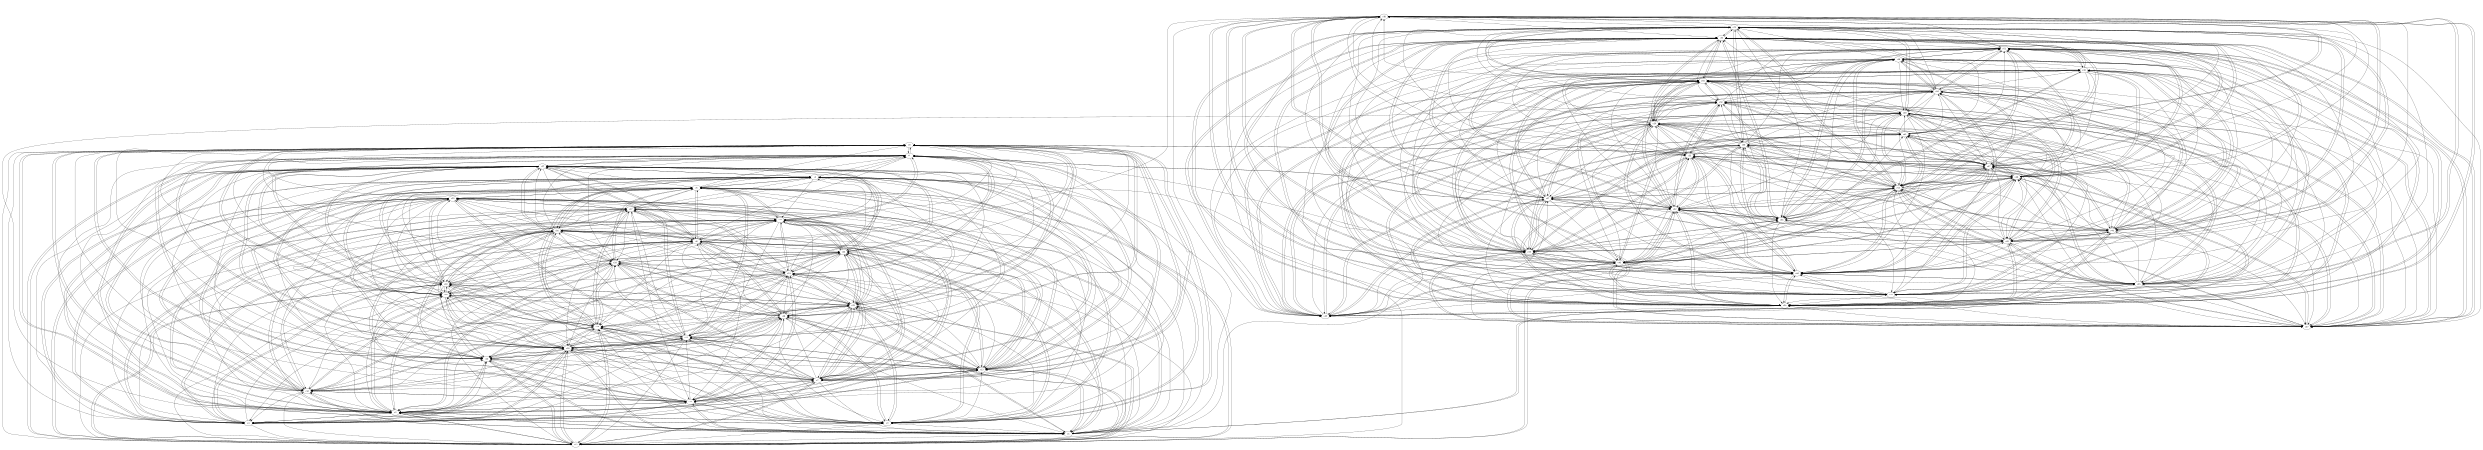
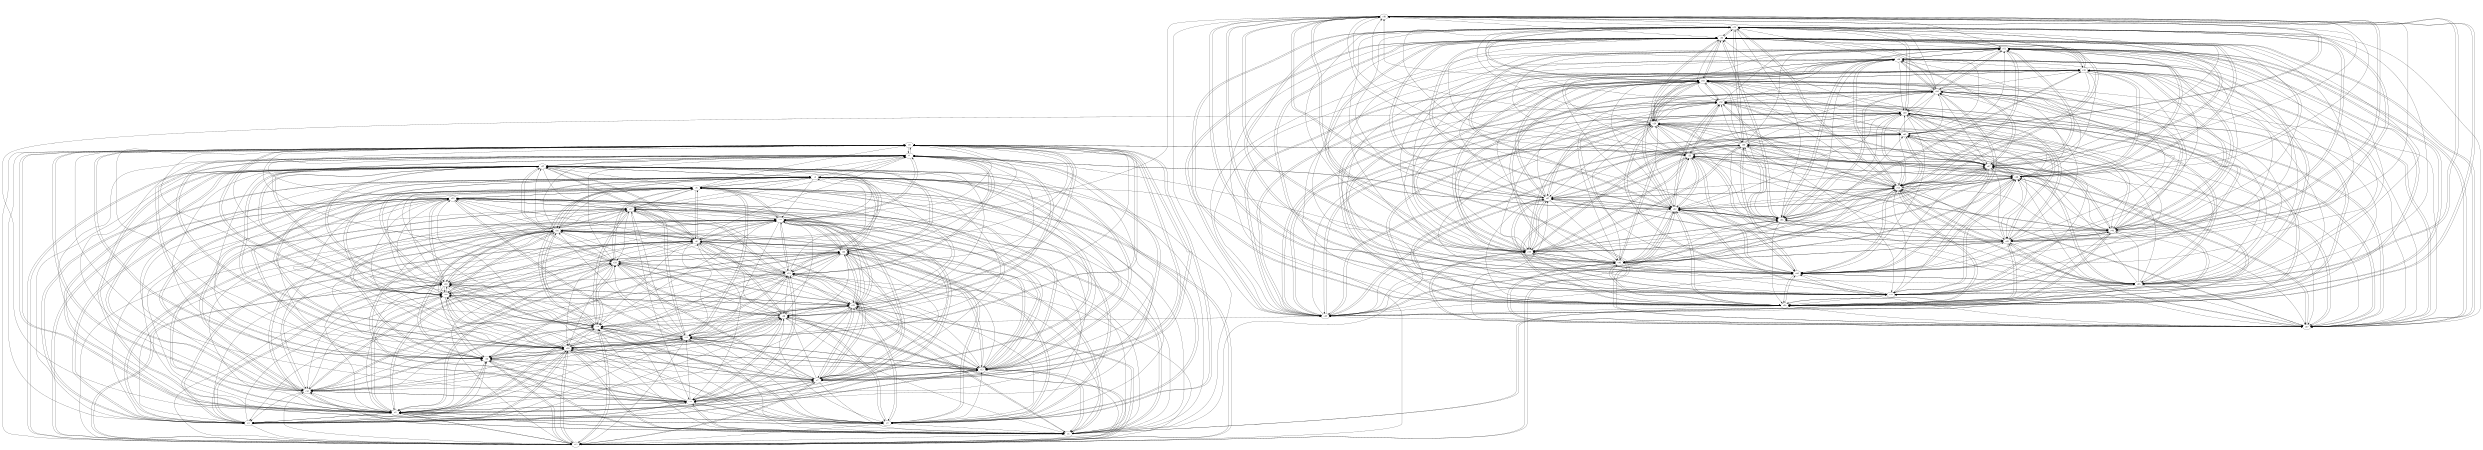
  digraph {
    fontname="IBM Plex Mono"
    node [fontname="IBM Plex Mono" player=1 priority=0]
    edge [fontname="IBM Plex Mono"]
    v0
    v1
    v2
    v4 [priority=1]
    v6
    v7 [priority=1]
    v9 [player=0]
    v11 [player=0]
    v12
    v13 [player=0 priority=1]
    v14
    v16 [priority=1]
    v18 [priority=1]
    v19 [priority=1]
    v22 [player=0 priority=1]
    v23
    v28 [priority=1]
    v29 [player=0]
    v10
    v15
    v20
    v21 [player=0]
    v24 [priority=1]
    v27 [player=0]
    v8
    v17 [player=0]
    v26 [priority=1]
    v3 [priority=1]
    v25 [priority=1]
    v5 [priority=1]
    n31 [label=v71 player=0 priority=1]
    v30
    v32 [priority=1]
    v35
    v36
    v37 [player=0 priority=1]
    v39 [player=0 priority=1]
    v42 [priority=1]
    v43 [priority=1]
    v44 [priority=1]
    v45 [player=0]
    v46 [priority=1]
    v49 [player=0 priority=1]
    v52 [priority=1]
    v54 [player=0]
    v56 [player=0]
    v57 [priority=1]
    v58
    v59 [priority=1]
    v47 [player=0]
    v50
    v53
    v55 [player=0]
    v33
    v34 [player=0]
    v40
    n57 [label=v61 player=0 priority=1]
    v51 [player=0 priority=1]
    v48 [player=0]
    v38
    v0 -> v1
    v0 -> v2
    v0 -> v4
    v0 -> v6
    v0 -> v7
    v0 -> v9
    v0 -> v11
    v0 -> v12
    v0 -> v13
    v0 -> v14
    v0 -> v16
    v0 -> v18
    v0 -> v19
    v0 -> v22
    v0 -> v23
    v0 -> v28
    v0 -> v29
    v1 -> v0
    v1 -> v7
    v1 -> v12
    v1 -> v14
    v1 -> v16
    v1 -> v18
    v1 -> v23
    v1 -> v28
    v1 -> v10
    v1 -> v15
    v1 -> v20
    v1 -> v21
    v1 -> v24
    v1 -> v27
    v2 -> v0
    v2 -> v1
    v2 -> v4
    v2 -> v6
    v2 -> v7
    v2 -> v9
    v2 -> v11
    v2 -> v12
    v2 -> v13
    v2 -> v14
    v2 -> v16
    v2 -> v18
    v2 -> v23
    v2 -> v29
    v2 -> v10
    v2 -> v20
    v2 -> v21
    v2 -> v24
    v2 -> v27
    v2 -> v8
    v2 -> v17
    v2 -> v26
    v4 -> v2
    v4 -> v11
    v4 -> v12
    v4 -> v13
    v4 -> v16
    v4 -> v18
    v4 -> v19
    v4 -> v22
    v4 -> v23
    v4 -> v28
    v4 -> v29
    v4 -> v10
    v4 -> v20
    v4 -> v21
    v4 -> v8
    v4 -> v3
    v4 -> v25
    v6 -> v0
    v6 -> v1
    v6 -> v2
    v6 -> v11
    v6 -> v12
    v6 -> v13
    v6 -> v14
    v6 -> v16
    v6 -> v18
    v6 -> v19
    v6 -> v22
    v6 -> v23
    v6 -> v29
    v6 -> v21
    v6 -> v24
    v6 -> v8
    v6 -> v17
    v6 -> v3
    v6 -> v5
    v7 -> v0
    v7 -> v1
    v7 -> v2
    v7 -> v6
    v7 -> v11
    v7 -> v12
    v7 -> v13
    v7 -> v14
    v7 -> v18
-   v7 -> v19
+   v39 -> v19
    v7 -> v22
    v7 -> v23
    v7 -> v28
    v7 -> v10
    v7 -> v15
    v7 -> v20
    v7 -> v21
    v7 -> v24
    v7 -> v27
    v7 -> v8
    v7 -> v3
    v7 -> v5
    v9 -> v0
    v9 -> v2
    v9 -> v6
    v9 -> v11
    v9 -> v12
    v9 -> v13
    v9 -> v19
    v9 -> v23
    v9 -> v29
    v9 -> v10
    v9 -> v15
    v9 -> v20
    v9 -> v24
    v9 -> v27
    v9 -> v17
    v9 -> v26
    v9 -> v3
    v9 -> v25
    v9 -> v5
    v11 -> v2
    v11 -> v4
    v11 -> v6
    v11 -> v7
    v11 -> v9
    v11 -> v14
    v11 -> v16
    v11 -> v18
    v11 -> v19
    v11 -> v22
    v11 -> v28
    v11 -> v15
    v11 -> v21
    v11 -> v8
    v11 -> v26
    v11 -> v25
    v12 -> v1
    v12 -> v2
    v12 -> v7
    v12 -> v13
    v12 -> v14
    v12 -> v16
    v12 -> v18
    v12 -> v19
    v12 -> v23
    v12 -> v28
    v12 -> v29
    v12 -> v10
    v12 -> v15
    v12 -> v27
    v12 -> v8
    v12 -> v26
    v12 -> v3
    v12 -> v25
    v12 -> v5
    v13 -> v0
    v13 -> v1
    v13 -> v2
    v13 -> v4
    v13 -> v6
    v13 -> v7
    v13 -> v18
    v13 -> v19
    v13 -> v22
    v13 -> v23
    v13 -> v28
    v13 -> v15
    v13 -> v21
    v13 -> v24
    v13 -> v27
    v13 -> v8
    v13 -> v26
    v13 -> v3
    v13 -> v5
    v14 -> v0
    v14 -> v4
    v14 -> v6
    v14 -> v11
    v14 -> v16
    v14 -> v19
    v14 -> v22
    v14 -> v28
    v14 -> v29
    v14 -> v20
    v14 -> v21
    v14 -> v24
    v14 -> v27
    v14 -> v3
    v14 -> v25
    v14 -> v5
    v16 -> v0
    v16 -> v1
    v16 -> v2
    v16 -> v6
    v16 -> v7
    v16 -> v9
    v16 -> v12
    v16 -> v13
    v16 -> v18
    v16 -> v28
    v16 -> v21
    v16 -> v24
    v16 -> v26
    v18 -> v1
    v18 -> v2
    v18 -> v4
    v18 -> v6
    v18 -> v7
    v18 -> v9
    v18 -> v12
    v18 -> v13
    v18 -> v14
    v18 -> v16
    v18 -> v19
    v18 -> v22
    v18 -> v23
    v18 -> v28
    v18 -> v29
    v18 -> v15
    v18 -> v24
    v18 -> v27
    v18 -> v17
    v18 -> v26
    v18 -> v3
    v18 -> v25
    v18 -> v5
    v19 -> v1
    v19 -> v4
    v19 -> v7
    v19 -> v9
    v19 -> v12
    v19 -> v13
    v19 -> v14
    v19 -> v16
    v19 -> v22
    v19 -> v23
    v19 -> v10
    v19 -> v20
    v19 -> v17
    v19 -> v26
    v19 -> v25
    v19 -> v5
    v22 -> v0
    v22 -> v2
    v22 -> v9
    v22 -> v12
    v22 -> v13
    v22 -> v16
    v22 -> v18
    v22 -> v28
    v22 -> v29
    v22 -> v10
    v22 -> v15
    v22 -> v20
    v22 -> v27
    v22 -> v8
    v22 -> v17
    v22 -> v26
    v22 -> v25
    v22 -> v5
    v23 -> v0
    v23 -> v6
    v23 -> v7
    v23 -> v9
    v23 -> v11
    v23 -> v12
    v23 -> v13
    v23 -> v16
    v23 -> v18
    v23 -> v22
    v23 -> v28
    v23 -> v29
    v23 -> v10
    v23 -> v20
    v23 -> v24
    v23 -> v8
    v23 -> v3
    v23 -> v25
    v28 -> v1
    v28 -> v6
    v28 -> v9
    v28 -> v11
    v28 -> v12
    v28 -> v13
    v28 -> v16
    v28 -> v18
    v28 -> v19
    v28 -> v29
    v28 -> v10
    v28 -> v20
    v28 -> v24
    v28 -> v17
    v28 -> v26
    v29 -> v0
    v29 -> v2
    v29 -> v16
    v29 -> v18
    v29 -> v19
    v29 -> v23
    v29 -> v10
    v29 -> v27
    v29 -> v17
    v29 -> v26
    v29 -> v3
    v10 -> v1
    v10 -> v4
    v10 -> v7
    v10 -> v12
-   v17 -> v14
+   v10 -> v14
    v10 -> v16
    v10 -> v18
    v10 -> v23
    v10 -> v29
    v10 -> v20
    v10 -> v21
    v10 -> v27
    v10 -> v8
    v10 -> v17
    v10 -> v3
    v10 -> v25
    v10 -> v5
    v15 -> v0
    v15 -> v1
    v15 -> v2
    v15 -> v4
    v15 -> v6
    v15 -> v11
    v15 -> v14
    v15 -> v16
    v15 -> v18
    v15 -> v19
    v15 -> v23
    v15 -> v28
    v15 -> v10
    v15 -> v21
    v15 -> v24
    v15 -> v27
    v15 -> v17
    v15 -> v3
    v15 -> v25
    v20 -> v0
    v20 -> v2
    v20 -> v7
    v20 -> v9
    v20 -> v13
    v20 -> v14
    v20 -> v18
    v20 -> v19
    v20 -> v23
    v20 -> v28
    v20 -> v29
    v20 -> v15
    v20 -> v21
    v20 -> v24
    v20 -> v27
    v20 -> v5
    v21 -> v0
    v21 -> v1
    v21 -> v4
    v21 -> v6
    v21 -> v7
    v21 -> v11
    v21 -> v13
    v21 -> v16
    v21 -> v19
    v21 -> v22
    v21 -> v23
    v21 -> v28
    v21 -> v29
    v21 -> v15
    v21 -> v24
    v21 -> v27
    v21 -> v8
    v21 -> v26
    v21 -> v25
    v21 -> v5
    v24 -> v0
    v24 -> v2
    v24 -> v7
    v24 -> v9
    v24 -> v11
    v24 -> v13
    v24 -> v14
    v24 -> v16
    v24 -> v19
    v24 -> v22
    v24 -> v23
    v24 -> v15
    v24 -> v20
    v24 -> v21
    v24 -> v27
    v24 -> v3
    v24 -> v25
    v27 -> v1
    v27 -> v2
    v27 -> v4
    v27 -> v6
    v27 -> v9
    v27 -> v11
    v27 -> v12
    v27 -> v13
    v27 -> v14
    v27 -> v16
    v27 -> v18
    v27 -> v22
    v27 -> v28
    v27 -> v29
    v27 -> v10
    v27 -> v15
    v27 -> v20
    v27 -> v24
    v27 -> v8
    v27 -> v17
    v27 -> v3
    v8 -> v0
    v8 -> v1
    v8 -> v4
    v8 -> v6
    v8 -> v7
    v8 -> v14
    v8 -> v18
    v8 -> v19
    v8 -> v23
    v8 -> v28
    v8 -> v29
    v8 -> v10
    v8 -> v15
    v8 -> v20
    v8 -> v21
    v8 -> v24
    v8 -> v27
    v8 -> v17
    v8 -> v26
    v8 -> v5
    v17 -> v1
    v17 -> v2
    v17 -> v4
    v17 -> v7
    v17 -> v11
    v17 -> v13
    v17 -> v16
    v17 -> v19
    v17 -> v23
    v17 -> v28
    v17 -> v10
    v17 -> v15
    v17 -> v20
    v17 -> v21
    v17 -> v25
    v17 -> v5
    v26 -> v1
    v26 -> v2
    v26 -> v4
    v26 -> v6
    v26 -> v9
    v26 -> v11
    v26 -> v13
    v26 -> v16
    v26 -> v19
    v26 -> v23
    v26 -> v29
    v26 -> v10
    v26 -> v15
    v26 -> v20
    v26 -> v27
    v26 -> v8
    v26 -> v17
    v26 -> v3
    v26 -> v25
    v3 -> v1
    v3 -> v2
    v3 -> v4
    v3 -> v7
    v3 -> v9
    v3 -> v11
    v3 -> v13
    v3 -> v18
    v3 -> v19
    v3 -> v22
    v3 -> v29
    v3 -> v10
    v3 -> v21
    v3 -> v24
    v3 -> v27
    v3 -> v17
    v3 -> v26
    v3 -> v5
    v25 -> v0
    v25 -> v2
    v25 -> v4
    v25 -> v9
    v25 -> v11
    v25 -> v12
    v25 -> v14
    v25 -> v16
    v25 -> v22
    v25 -> v23
    v25 -> v29
    v25 -> v10
    v25 -> v20
    v25 -> v21
    v25 -> v8
    v25 -> v17
    v25 -> v5
    v5 -> v0
    v5 -> v1
    v5 -> v11
    v5 -> v12
    v5 -> v13
    v5 -> v14
    v5 -> v16
    v5 -> v19
    v5 -> v22
    v5 -> v23
    v5 -> v29
    v5 -> v20
    v5 -> v21
    v5 -> v27
    v5 -> v8
    v5 -> v17
    v5 -> v26
    v5 -> v3
    v5 -> v25
    n31 -> v32
    n31 -> v36
    n31 -> v44
    n31 -> v46
    n31 -> v49
    n31 -> v52
    n31 -> v54
    n31 -> v56
    n31 -> v47
    n31 -> v50
    n31 -> v53
    n31 -> v55
    v30 -> n31
    v30 -> v32
    v30 -> v35
    v30 -> v36
    v30 -> v37
    v30 -> v39
    v30 -> v42
    v30 -> v43
    v30 -> v44
    v30 -> v45
    v30 -> v46
    v30 -> v49
    v30 -> v52
    v30 -> v54
    v30 -> v56
    v30 -> v57
    v30 -> v58
    v30 -> v59
    v32 -> n31
    v32 -> v35
    v32 -> v37
    v32 -> v39
    v32 -> v42
    v32 -> v45
    v32 -> v52
    v32 -> v54
    v32 -> v56
    v32 -> v57
    v32 -> v58
    v32 -> v59
    v32 -> v53
    v32 -> v55
    v32 -> v33
    v32 -> v34
    v32 -> v40
    v32 -> n57
    v32 -> v51
    v35 -> n31
    v35 -> v30
    v35 -> v36
    v35 -> v37
    v35 -> v39
    v35 -> v42
    v35 -> v44
    v35 -> v46
    v35 -> v54
    v35 -> v58
    v35 -> v47
    v35 -> v50
    v35 -> v53
    v35 -> v55
    v35 -> v33
    v35 -> v34
    v35 -> n57
    v35 -> v51
    v35 -> v48
    v35 -> v38
    v36 -> n31
    v36 -> v30
    v36 -> v32
    v36 -> v39
    v36 -> v43
    v36 -> v44
    v36 -> v49
    v36 -> v52
+   v36 -> v54
    v36 -> v59
    v36 -> v47
    v36 -> v50
    v36 -> v55
    v36 -> v33
    v36 -> v34
    v36 -> v51
    v36 -> v38
    v37 -> n31
    v37 -> v30
    v37 -> v32
    v37 -> v36
    v37 -> v43
    v37 -> v44
    v37 -> v45
    v37 -> v49
    v37 -> v52
    v37 -> v54
    v37 -> v57
    v37 -> v58
    v37 -> v50
    v37 -> v53
    v37 -> v40
    v37 -> v51
    v39 -> v30
    v39 -> v32
    v39 -> v37
    v39 -> v43
    v39 -> v44
    v39 -> v45
    v39 -> v46
    v39 -> v54
    v39 -> v56
    v39 -> v57
    v39 -> v59
    v39 -> v50
    v39 -> v53
    v39 -> v55
    v39 -> v40
    v39 -> n57
    v39 -> v51
    v42 -> v32
    v42 -> v35
    v42 -> v36
    v42 -> v44
    v42 -> v45
    v42 -> v46
    v42 -> v52
    v42 -> v54
    v42 -> v57
    v42 -> v58
    v42 -> v53
    v42 -> v55
    v42 -> v34
    v42 -> v40
    v42 -> n57
    v42 -> v51
    v42 -> v38
    v43 -> v30
    v43 -> v32
    v43 -> v36
    v43 -> v37
    v43 -> v42
    v43 -> v44
    v43 -> v45
    v43 -> v49
    v43 -> v52
    v43 -> v54
    v43 -> v56
    v43 -> v58
    v43 -> v59
    v43 -> v55
    v43 -> v33
    v43 -> v40
    v43 -> n57
    v43 -> v51
    v43 -> v48
    v44 -> n31
    v44 -> v32
    v44 -> v35
    v44 -> v36
    v44 -> v46
    v44 -> v49
    v44 -> v52
    v44 -> v54
    v44 -> v58
    v44 -> v59
    v44 -> v50
    v44 -> v53
    v44 -> v55
    v44 -> v33
    v44 -> v34
    v44 -> v48
    v44 -> v38
    v45 -> n31
    v45 -> v32
    v45 -> v35
    v45 -> v36
    v45 -> v37
    v45 -> v43
    v45 -> v56
    v45 -> v57
    v45 -> v58
    v45 -> v59
    v45 -> v47
    v45 -> v50
    v45 -> v53
    v45 -> v55
    v45 -> v33
    v45 -> v34
    v45 -> n57
    v45 -> v38
    v46 -> n31
    v46 -> v32
    v46 -> v36
    v46 -> v37
    v46 -> v39
    v46 -> v42
    v46 -> v44
    v46 -> v49
    v46 -> v52
    v46 -> v58
    v46 -> v47
    v46 -> v55
    v46 -> v33
    v46 -> v34
    v46 -> v40
    v46 -> n57
    v46 -> v51
    v46 -> v48
    v46 -> v38
    v49 -> n31
    v49 -> v30
    v49 -> v35
    v49 -> v36
    v49 -> v37
    v49 -> v43
    v49 -> v45
    v49 -> v52
    v49 -> v54
    v49 -> v56
    v49 -> v57
    v49 -> v58
    v49 -> v47
    v49 -> v53
    v49 -> v34
    v49 -> v40
    v49 -> v38
    v52 -> v32
    v52 -> v36
    v52 -> v37
    v52 -> v39
    v52 -> v42
    v52 -> v43
    v52 -> v44
    v52 -> v46
    v52 -> v49
    v52 -> v56
    v52 -> v57
    v52 -> v58
    v52 -> v59
    v52 -> v47
    v52 -> v53
    v52 -> v33
    v52 -> v34
    v52 -> v51
    v52 -> v38
    v54 -> n31
    v54 -> v30
    v54 -> v32
    v54 -> v35
    v54 -> v36
    v54 -> v37
    v54 -> v43
    v54 -> v44
    v54 -> v45
    v54 -> v46
    v54 -> v49
    v54 -> v52
    v54 -> v56
    v54 -> v57
    v54 -> v58
    v54 -> v59
    v54 -> v47
    v54 -> v53
    v54 -> v55
    v54 -> n57
    v54 -> v51
    v54 -> v48
    v56 -> v32
    v56 -> v35
    v56 -> v36
    v56 -> v37
    v56 -> v39
    v56 -> v45
    v56 -> v46
    v56 -> v54
    v56 -> v57
    v56 -> v47
    v56 -> v50
    v56 -> v55
    v56 -> v33
    v56 -> v34
    v56 -> v40
    v56 -> v51
    v57 -> n31
    v57 -> v30
    v57 -> v32
    v57 -> v36
    v57 -> v39
    v57 -> v42
    v57 -> v43
    v57 -> v45
    v57 -> v49
    v57 -> v52
    v57 -> v54
    v57 -> v47
    v57 -> v50
    v57 -> v55
    v57 -> v40
    v57 -> n57
    v57 -> v48
    v57 -> v38
    v58 -> n31
    v58 -> v32
    v58 -> v37
    v58 -> v42
    v58 -> v43
    v58 -> v44
    v58 -> v45
    v58 -> v52
    v58 -> v54
    v58 -> v47
    v58 -> v50
    v58 -> v53
    v58 -> v55
    v58 -> v33
    v58 -> v40
    v58 -> n57
    v58 -> v51
    v58 -> v48
    v59 -> n31
    v59 -> v32
    v59 -> v35
    v59 -> v36
    v59 -> v37
    v59 -> v42
    v59 -> v44
    v59 -> v45
    v59 -> v46
    v59 -> v49
    v59 -> v54
    v59 -> v56
    v59 -> v57
    v59 -> v58
    v59 -> v47
    v59 -> v53
    v59 -> v55
    v59 -> v33
    v59 -> n57
    v59 -> v48
    v59 -> v38
    v47 -> n31
    v47 -> v30
    v47 -> v32
    v47 -> v35
    v47 -> v36
    v47 -> v37
    v47 -> v42
    v47 -> v43
    v47 -> v44
    v47 -> v54
    v47 -> v56
    v47 -> v58
    v47 -> v59
    v47 -> v50
    v47 -> v53
    v47 -> v55
    v47 -> v33
    v47 -> n57
    v47 -> v51
    v47 -> v48
    v50 -> n31
    v50 -> v30
    v50 -> v36
    v50 -> v37
    v50 -> v39
    v50 -> v42
    v50 -> v44
    v50 -> v45
    v50 -> v46
    v50 -> v52
    v50 -> v56
    v50 -> v57
    v50 -> v58
    v50 -> v59
    v50 -> v47
    v50 -> v53
    v50 -> v33
    v50 -> v34
    v50 -> v51
    v53 -> v2
    v53 -> v30
    v53 -> v37
    v53 -> v39
    v53 -> v42
    v53 -> v49
    v53 -> v52
    v53 -> v54
    v53 -> v47
    v53 -> v55
    v53 -> v33
    v53 -> n57
    v53 -> v51
    v53 -> v48
    v55 -> n31
    v55 -> v30
    v55 -> v32
    v55 -> v36
    v55 -> v37
    v55 -> v39
    v55 -> v44
    v55 -> v45
    v55 -> v46
    v55 -> v49
    v55 -> v52
    v55 -> v59
    v55 -> v50
    v55 -> v53
    v55 -> v33
    v55 -> v34
    v55 -> v40
    v55 -> v38
    v33 -> n31
    v33 -> v36
    v33 -> v44
    v33 -> v45
    v33 -> v46
    v33 -> v52
    v33 -> v54
    v33 -> v56
    v33 -> v57
    v33 -> v58
    v33 -> v59
    v33 -> v47
    v33 -> v53
    v33 -> v55
    v33 -> n57
    v33 -> v51
    v34 -> n31
    v34 -> v30
    v34 -> v36
    v34 -> v37
    v34 -> v42
    v34 -> v43
    v34 -> v44
    v34 -> v45
    v34 -> v52
    v34 -> v54
    v34 -> v56
    v34 -> v59
    v34 -> v47
    v34 -> v53
    v34 -> v55
    v34 -> v40
    v34 -> v51
    v34 -> v48
    v40 -> n31
    v40 -> v32
    v40 -> v35
    v40 -> v36
    v40 -> v37
    v40 -> v39
    v40 -> v43
    v40 -> v44
    v40 -> v45
    v40 -> v46
    v40 -> v54
    v40 -> v56
    v40 -> v57
    v40 -> v58
    v40 -> v47
    v40 -> v55
    v40 -> v51
    n57 -> v30
    n57 -> v39
    n57 -> v45
    n57 -> v46
    n57 -> v49
    n57 -> v54
    n57 -> v47
    n57 -> v50
    n57 -> v55
    n57 -> v34
    n57 -> v51
    n57 -> v38
    v51 -> n31
    v51 -> v30
    v51 -> v36
    v51 -> v37
    v51 -> v42
    v51 -> v44
    v51 -> v45
    v51 -> v49
    v51 -> v52
    v51 -> v54
    v51 -> v56
    v51 -> v58
    v51 -> v59
    v51 -> v47
    v51 -> v34
    v51 -> v48
    v48 -> n31
    v48 -> v30
    v48 -> v35
    v48 -> v36
    v48 -> v37
    v48 -> v39
    v48 -> v45
    v48 -> v46
    v48 -> v49
    v48 -> v52
    v48 -> v54
    v48 -> v56
    v48 -> v59
    v48 -> v47
    v48 -> v33
    v48 -> v34
    v48 -> v40
    v48 -> v51
    v38 -> v8
    v38 -> n31
    v38 -> v30
    v38 -> v32
    v38 -> v35
    v38 -> v36
    v38 -> v39
    v38 -> v42
    v38 -> v44
    v38 -> v45
    v38 -> v46
    v38 -> v52
    v38 -> v56
    v38 -> v57
    v38 -> v58
    v38 -> v47
    v38 -> v33
    v38 -> n57
    v38 -> v51
  }
